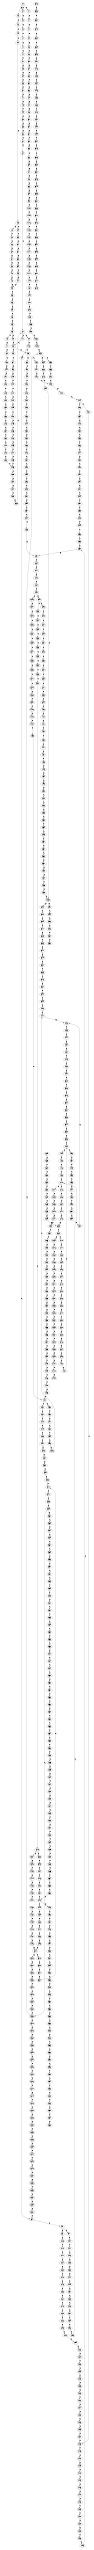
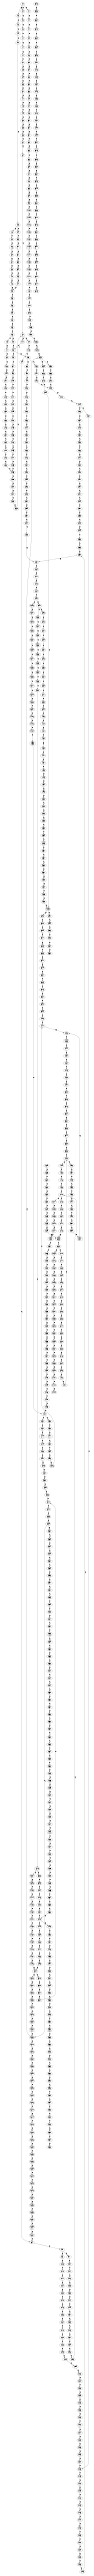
  strict digraph {
    S0
    S1
    S2
    S3
    S4
    S5
    S6
    S7
    S8
    S9
    S10
    S11
    S12
    S13
    S14
    S15
    S16
    S17
    S18
    S19
    S20
    S21
    S22
    S23
    S24
    S25
    S26
    S27
    S28
    S29
    S30
    S31
    S32
    S33
    S34
    S35
    S36
    S37
    S38
    S39
    S40
    S41
    S42
    S43
    S44
    S45
    S46
    S47
    S48
    S49
    S50
    S51
    S52
    S53
    S54
    S55
    S56
    S57
    S58
    S59
    S60
    S61
    S62
    S63
    S64
    S65
    S66
    S67
    S68
    S69
    S70
    S71
    S72
    S73
    S74
    S75
    S76
    S77
    S78
    S79
    S80
    S81
    S82
    S83
    S84
    S85
    S86
    S87
    S88
    S89
    S90
    S91
    S92
    S93
    S94
    S95
    S96
    S97
    S98
    S99
    S100
    S101
    S102
    S103
    S104
    S105
    S106
    S107
    S108
    S109
    S110
    S111
    S112
    S113
    S114
    S115
    S116
    S117
    S118
    S119
    S120
    S121
    S122
    S123
    S124
    S125
    S126
    S127
    S128
    S129
    S130
    S131
    S132
    S133
    S134
    S135
    S136
    S137
    S138
    S139
    S140
    S141
    S142
    S143
    S144
    S145
    S146
    S147
    S148
    S149
    S150
    S151
    S152
    S153
    S154
    S155
    S156
    S157
    S158
    S159
    S160
    S161
    S162
    S163
    S164
    S165
    S166
    S167
    S168
    S169
    S170
    S171
    S172
    S173
    S174
    S175
    S176
    S177
    S178
    S179
    S180
    S181
    S182
    S183
    S184
    S185
    S186
    S187
    S188
    S189
    S190
    S191
    S192
    S193
    S194
    S195
    S196
    S197
    S198
    S199
    S200
    S201
    S202
    S203
    S204
    S205
    S206
    S207
    S208
    S209
    S210
    S211
    S212
    S213
    S214
    S215
    S216
    S217
    S218
    S219
    S220
    S221
    S222
    S223
    S224
    S225
    S226
    S227
    S228
    S229
    S230
    S231
    S232
    S233
    S234
    S235
    S236
    S237
    S238
    S239
    S240
    S241
    S242
    S243
    S244
    S245
    S246
    S247
    S248
    S249
    S250
    S251
    S252
    S253
    S254
    S255
    S256
    S257
    S258
    S259
    S260
    S261
    S262
    S263
    S264
    S265
    S266
    S267
    S268
    S269
    S270
    S271
    S272
    S273
    S274
    S275
    S276
    S277
    S278
    S279
    S280
    S281
    S282
    S283
    S284
    S285
    S286
    S287
    S288
    S289
    S290
    S291
    S292
    S293
    S294
    S295
    S296
    S297
    S298
    S299
    S300
    S301
    S302
    S303
    S304
    S305
    S306
    S307
    S308
    S309
    S310
    S311
    S312
    S313
    S314
    S315
    S316
    S317
    S318
    S319
    S320
    S321
    S322
    S323
    S324
    S325
    S326
    S327
    S328
    S329
    S330
    S331
    S332
    S333
    S334
    S335
    S336
    S337
    S338
    S339
    S341
    S342
    S343
    S344
    S345
    S346
    S347
    S349
    S350
    S351
    S352
    S353
    S354
    S355
    S348
    S356
    S357
    S358
    S359
    S360
    S361
    S362
    S363
    S364
    S365
    S366
    S367
    S368
    S369
    S370
    S371
    S372
    S373
    S374
    S375
    S376
    S377
    S378
    S379
    S380
    S381
    S382
    S383
    S384
    S385
    S386
    S387
    S388
    S389
    S390
    S391
    S392
    S393
    S394
    S395
    S396
    S397
    S398
    S399
    S400
    S401
    S402
    S403
    S404
    S405
    S406
    S407
    S408
    S409
    S410
    S411
    S412
    S413
    S414
    S415
    S416
    S417
    S418
    S419
    S420
    S421
    S422
    S423
    S424
    S425
    S426
    S427
    S428
    S429
    S430
    S431
    S432
    S433
    S434
    S435
    S436
    S437
    S438
    S439
    S440
    S441
    S442
    S443
    S444
    S445
    S446
    S447
    S448
    S449
    S450
    S451
    S452
    S453
    S454
    S455
    S456
    S457
    S458
    S459
    S460
    S461
    S462
    S463
    S464
    S465
    S466
    S467
    S468
    S469
    S470
    S471
    S472
    S473
    S474
    S475
    S476
    S477
    S478
    S479
    S480
    S481
    S482
    S483
    S484
    S485
    S486
    S487
    S488
    S489
    S490
    S491
    S492
    S493
    S494
    S495
    S496
    S497
    S498
    S499
    S500
    S501
    S502
    S503
    S504
    S505
    S506
    S507
    S508
    S509
    S510
    S511
    S512
    S513
    S514
    S515
    S516
    S517
    S518
    S519
    S520
    S521
    S522
    S523
    S524
    S525
    S526
    S527
    S528
    S529
    S530
    S531
    S532
    S533
    S534
    S535
    S536
    S537
    S538
    S539
    S540
    S541
    S542
    S543
    S544
    S545
    S546
    S547
    S548
    S549
    S550
    S551
    S552
    S553
    S554
    S555
    S556
    S557
    S558
    S559
    S560
    S561
    S562
    S563
    S564
    S565
    S566
    S567
    S568
    S569
    S570
    S571
    S572
    S573
    S574
    S575
    S576
    S577
    S578
    S579
    S580
    S581
    S582
    S583
    S584
    S585
    S586
    S587
    S588
    S589
    S590
    S591
    S592
    S593
    S594
    S595
    S596
    S597
    S598
    S599
    S600
    S601
    S602
    S603
    S604
    S605
    S606
    S607
    S608
    S609
    S610
    S611
    S612
    S613
    S614
    S615
    S616
    S617
    S618
    S620
    S621
    S622
    S619
    S623
    S624
    S625
    S626
    S627
    S628
    S629
    S630
    S631
    S632
    S633
    S634
    S635
    S636
    S637
    S638
    S639
    S640
    S641
    S642
    S643
    S644
    S645
    S646
    S647
    S648
    S649
    S650
    S651
    S652
    S653
    S654
    S655
    S656
    S657
    S658
    S659
    S660
    S661
    S662
    S663
    S664
    S665
    S666
    S667
    S668
    S669
    S670
    S671
    S672
    S673
    S674
    S675
    S676
    S677
    S678
    S679
    S680
    S681
    S682
    S683
    S684
    S685
    S686
    S0 -> S1 [label=G]
    S0 -> S2 [label=C]
    S0 -> S3 [label=A]
    S1 -> S4 [label=G]
    S2 -> S5 [label=G]
    S3 -> S6 [label=G]
    S4 -> S7 [label=G]
    S5 -> S8 [label=G]
    S6 -> S9 [label=C]
    S7 -> S10 [label=T]
    S8 -> S11 [label=T]
    S9 -> S12 [label=C]
    S10 -> S13 [label=A]
    S11 -> S14 [label=G]
    S12 -> S15 [label=G]
    S13 -> S16 [label=C]
    S14 -> S17 [label=G]
    S15 -> S18 [label=G]
    S15 -> S19 [label=C]
    S16 -> S20 [label=T]
    S17 -> S21 [label=T]
    S18 -> S22 [label=T]
    S19 -> S23 [label=T]
    S20 -> S24 [label=A]
    S21 -> S25 [label=G]
    S22 -> S26 [label=G]
    S23 -> S27 [label=G]
    S24 -> S28 [label=T]
    S25 -> S29 [label=G]
    S26 -> S30 [label=G]
    S27 -> S31 [label=G]
    S28 -> S32 [label=T]
    S29 -> S33 [label=A]
    S30 -> S34 [label=A]
    S31 -> S35 [label=A]
    S32 -> S36 [label=G]
    S33 -> S37 [label=A]
    S34 -> S38 [label=A]
    S35 -> S39 [label=A]
    S36 -> S40 [label=G]
    S37 -> S41 [label=C]
    S38 -> S42 [label=G]
    S39 -> S43 [label=G]
    S40 -> S44 [label=A]
    S41 -> S45 [label=C]
    S42 -> S46 [label=A]
    S43 -> S47 [label=A]
    S44 -> S48 [label=A]
    S45 -> S49 [label=T]
    S46 -> S50 [label=A]
    S47 -> S50 [label=A]
    S48 -> S51 [label=C]
    S49 -> S52 [label=C]
    S50 -> S53 [label=C]
    S51 -> S54 [label=G]
    S52 -> S55 [label=G]
    S53 -> S56 [label=G]
    S54 -> S57 [label=G]
    S55 -> S58 [label=G]
    S56 -> S59 [label=G]
    S57 -> S60 [label=T]
    S58 -> S61 [label=C]
    S59 -> S62 [label=C]
    S60 -> S63 [label=A]
    S61 -> S64 [label=A]
    S62 -> S65 [label=A]
    S63 -> S66 [label=C]
    S64 -> S67 [label=C]
    S65 -> S68 [label=C]
    S66 -> S69 [label=G]
    S67 -> S70 [label=G]
    S67 -> S71 [label=C]
    S68 -> S72 [label=C]
    S68 -> S73 [label=T]
    S69 -> S74 [label=A]
    S70 -> S75 [label=C]
    S71 -> S76 [label=G]
    S72 -> S76 [label=G]
    S73 -> S77 [label=G]
    S74 -> S78 [label=A]
    S75 -> S79 [label=G]
    S76 -> S80 [label=A]
    S76 -> S81 [label=G]
    S77 -> S82 [label=G]
    S78 -> S83 [label=G]
    S79 -> S84 [label=C]
    S80 -> S85 [label=G]
    S80 -> S86 [label=A]
    S81 -> S87 [label=G]
    S82 -> S88 [label=G]
    S83 -> S89 [label=A]
    S84 -> S90 [label=G]
    S85 -> S91 [label=T]
    S86 -> S92 [label=T]
    S87 -> S93 [label=A]
    S88 -> S94 [label=A]
    S89 -> S95 [label=A]
    S90 -> S96 [label=C]
    S90 -> S97 [label=G]
    S91 -> S98 [label=C]
    S92 -> S99 [label=G]
    S93 -> S100 [label=A]
    S94 -> S101 [label=A]
    S95 -> S102 [label=G]
    S96 -> S103 [label=G]
    S97 -> S104 [label=C]
    S98 -> S105 [label=C]
    S99 -> S106 [label=T]
    S100 -> S107 [label=T]
    S101 -> S108 [label=C]
    S102 -> S109 [label=T]
    S103 -> S110 [label=T]
    S104 -> S111 [label=T]
    S105 -> S112 [label=A]
    S106 -> S113 [label=A]
    S107 -> S114 [label=T]
    S108 -> S115 [label=T]
    S109 -> S116 [label=G]
    S110 -> S117 [label=C]
    S111 -> S118 [label=G]
    S112 -> S119 [label=G]
    S113 -> S120 [label=G]
    S114 -> S121 [label=G]
    S115 -> S122 [label=G]
    S116 -> S123 [label=T]
    S117 -> S124 [label=G]
    S118 -> S125 [label=G]
    S119 -> S126 [label=T]
    S119 -> S127 [label=C]
    S120 -> S128 [label=T]
    S121 -> S129 [label=A]
    S122 -> S130 [label=G]
    S123 -> S131 [label=C]
    S124 -> S132 [label=A]
    S125 -> S133 [label=A]
    S126 -> S134 [label=A]
    S127 -> S135 [label=T]
    S128 -> S136 [label=T]
    S129 -> S137 [label=A]
    S130 -> S138 [label=A]
    S131 -> S139 [label=C]
    S132 -> S140 [label=C]
    S133 -> S141 [label=A]
    S134 -> S142 [label=G]
    S135 -> S143 [label=T]
    S136 -> S144 [label=T]
    S137 -> S145 [label=C]
    S138 -> S146 [label=C]
    S139 -> S147 [label=T]
    S140 -> S148 [label=G]
    S141 -> S149 [label=T]
    S142 -> S150 [label=G]
    S143 -> S151 [label=C]
    S144 -> S152 [label=C]
    S145 -> S153 [label=C]
    S146 -> S154 [label=C]
    S147 -> S155 [label=G]
    S148 -> S156 [label=C]
    S149 -> S157 [label=G]
    S150 -> S158 [label=G]
    S151 -> S159 [label=A]
    S152 -> S160 [label=A]
    S153 -> S161 [label=C]
    S154 -> S162 [label=C]
    S155 -> S163 [label=G]
    S156 -> S164 [label=G]
    S157 -> S165 [label=G]
    S158 -> S166 [label=T]
    S159 -> S167 [label=C]
    S160 -> S168 [label=C]
    S161 -> S169 [label=G]
    S162 -> S170 [label=G]
    S163 -> S171 [label=C]
    S164 -> S172 [label=C]
    S165 -> S173 [label=G]
    S166 -> S174 [label=C]
    S167 -> S175 [label=G]
    S168 -> S176 [label=T]
    S169 -> S177 [label=T]
    S170 -> S178 [label=T]
    S171 -> S179 [label=C]
    S172 -> S180 [label=C]
    S173 -> S181 [label=G]
    S174 -> S182 [label=A]
    S175 -> S183 [label=C]
    S176 -> S184 [label=C]
    S177 -> S185 [label=C]
    S178 -> S186 [label=C]
    S179 -> S187 [label=T]
    S180 -> S188 [label=T]
    S181 -> S189 [label=T]
    S182 -> S190 [label=C]
    S183 -> S191 [label=C]
    S184 -> S192 [label=C]
    S185 -> S193 [label=T]
    S186 -> S193 [label=T]
    S187 -> S194 [label=G]
    S188 -> S195 [label=C]
    S189 -> S196 [label=C]
    S190 -> S197 [label=T]
    S191 -> S198 [label=C]
    S192 -> S199 [label=T]
    S193 -> S200 [label=C]
    S194 -> S201 [label=G]
    S195 -> S202 [label=G]
    S196 -> S203 [label=C]
    S197 -> S204 [label=C]
    S198 -> S205 [label=T]
    S199 -> S206 [label=T]
    S200 -> S207 [label=G]
    S201 -> S208 [label=G]
    S202 -> S209 [label=G]
    S203 -> S210 [label=G]
    S204 -> S211 [label=G]
    S205 -> S212 [label=T]
    S206 -> S213 [label=T]
    S207 -> S214 [label=G]
    S208 -> S215 [label=T]
    S209 -> S216 [label=G]
    S210 -> S217 [label=C]
    S210 -> S218 [label=T]
    S211 -> S219 [label=C]
    S212 -> S220 [label=C]
    S213 -> S221 [label=C]
    S214 -> S222 [label=C]
    S215 -> S223 [label=C]
    S216 -> S224 [label=C]
    S217 -> S225 [label=C]
    S218 -> S226 [label=C]
    S219 -> S227 [label=T]
    S220 -> S228 [label=A]
    S221 -> S229 [label=A]
    S222 -> S230 [label=A]
    S223 -> S231 [label=C]
    S224 -> S232 [label=T]
    S225 -> S233 [label=G]
    S226 -> S234 [label=G]
    S227 -> S235 [label=T]
    S228 -> S236 [label=T]
    S229 -> S237 [label=T]
    S230 -> S67 [label=C]
    S231 -> S238 [label=C]
    S232 -> S239 [label=C]
    S233 -> S240 [label=G]
    S234 -> S241 [label=G]
    S235 -> S242 [label=C]
    S236 -> S243 [label=C]
    S237 -> S244 [label=C]
    S238 -> S245 [label=G]
    S239 -> S246 [label=A]
    S240 -> S247 [label=A]
    S241 -> S248 [label=A]
    S242 -> S249 [label=A]
    S243 -> S250 [label=C]
    S244 -> S251 [label=C]
    S245 -> S252 [label=A]
    S246 -> S253 [label=C]
    S247 -> S254 [label=A]
    S248 -> S255 [label=A]
    S249 -> S256 [label=T]
    S250 -> S257 [label=A]
    S251 -> S257 [label=A]
    S252 -> S258 [label=G]
    S252 -> S259 [label=A]
    S253 -> S260 [label=G]
    S254 -> S261 [label=C]
    S255 -> S262 [label=C]
    S256 -> S263 [label=C]
    S257 -> S264 [label=G]
    S258 -> S265 [label=T]
    S259 -> S266 [label=G]
    S260 -> S267 [label=T]
    S261 -> S268 [label=T]
    S262 -> S269 [label=A]
    S262 -> S270 [label=T]
    S263 -> S250 [label=C]
    S264 -> S271 [label=A]
    S265 -> S272 [label=C]
    S266 -> S273 [label=T]
    S267 -> S274 [label=C]
    S268 -> S275 [label=G]
    S269 -> S276 [label=G]
    S270 -> S277 [label=A]
    S271 -> S278 [label=A]
    S272 -> S105 [label=C]
    S273 -> S279 [label=C]
    S274 -> S280 [label=C]
    S275 -> S281 [label=C]
    S276 -> S282 [label=G]
    S277 -> S283 [label=C]
    S278 -> S284 [label=C]
    S279 -> S285 [label=G]
    S280 -> S286 [label=A]
    S281 -> S287 [label=A]
    S282 -> S288 [label=A]
    S283 -> S289 [label=A]
    S284 -> S290 [label=C]
    S285 -> S291 [label=C]
    S285 -> S292 [label=A]
    S286 -> S293 [label=G]
    S287 -> S294 [label=A]
    S288 -> S295 [label=A]
    S289 -> S296 [label=A]
    S290 -> S297 [label=A]
    S290 -> S298 [label=G]
    S291 -> S299 [label=G]
    S292 -> S300 [label=G]
    S293 -> S301 [label=C]
    S294 -> S302 [label=C]
    S295 -> S303 [label=T]
    S296 -> S304 [label=C]
    S297 -> S305 [label=G]
    S297 -> S306 [label=C]
    S298 -> S307 [label=G]
    S299 -> S308 [label=G]
    S300 -> S309 [label=G]
    S301 -> S135 [label=T]
    S302 -> S310 [label=C]
    S303 -> S311 [label=A]
    S304 -> S312 [label=G]
    S305 -> S313 [label=A]
    S306 -> S314 [label=C]
    S307 -> S315 [label=A]
    S308 -> S316 [label=C]
    S309 -> S317 [label=T]
    S310 -> S318 [label=A]
    S311 -> S319 [label=G]
    S312 -> S320 [label=A]
    S313 -> S321 [label=C]
    S314 -> S322 [label=A]
    S315 -> S323 [label=C]
    S316 -> S324 [label=T]
    S317 -> S325 [label=A]
    S318 -> S326 [label=G]
    S319 -> S327 [label=T]
    S320 -> S328 [label=A]
    S321 -> S329 [label=T]
    S322 -> S330 [label=C]
    S323 -> S331 [label=G]
    S324 -> S332 [label=A]
    S325 -> S333 [label=T]
    S326 -> S334 [label=A]
    S327 -> S335 [label=C]
    S328 -> S336 [label=A]
    S329 -> S337 [label=C]
    S330 -> S338 [label=C]
    S331 -> S339 [label=C]
    S333 -> S341 [label=A]
    S334 -> S342 [label=A]
    S335 -> S343 [label=T]
    S336 -> S344 [label=A]
    S337 -> S345 [label=C]
    S338 -> S346 [label=C]
    S339 -> S347 [label=C]
    S341 -> S349 [label=A]
    S342 -> S350 [label=C]
    S343 -> S351 [label=C]
    S344 -> S352 [label=C]
    S345 -> S353 [label=C]
    S346 -> S354 [label=C]
    S347 -> S355 [label=C]
    S349 -> S357 [label=G]
    S350 -> S358 [label=A]
    S351 -> S359 [label=T]
    S352 -> S360 [label=A]
    S353 -> S361 [label=A]
    S354 -> S362 [label=T]
    S355 -> S363 [label=A]
    S348 -> S356 [label=G]
    S356 -> S364 [label=T]
    S357 -> S365 [label=T]
    S358 -> S366 [label=G]
    S359 -> S367 [label=C]
    S360 -> S368 [label=G]
    S361 -> S369 [label=T]
    S362 -> S370 [label=T]
    S363 -> S371 [label=T]
    S364 -> S372 [label=A]
    S365 -> S373 [label=C]
    S366 -> S374 [label=C]
    S367 -> S375 [label=T]
    S368 -> S376 [label=A]
    S369 -> S377 [label=C]
    S370 -> S378 [label=C]
    S371 -> S379 [label=C]
    S372 -> S380 [label=G]
    S373 -> S381 [label=G]
    S374 -> S382 [label=C]
    S375 -> S383 [label=G]
    S376 -> S384 [label=A]
    S377 -> S385 [label=T]
    S378 -> S386 [label=C]
    S378 -> S387 [label=G]
    S379 -> S388 [label=G]
    S380 -> S389 [label=C]
    S381 -> S390 [label=T]
    S382 -> S391 [label=G]
    S383 -> S392 [label=A]
    S384 -> S393 [label=G]
    S385 -> S394 [label=G]
    S386 -> S395 [label=T]
    S387 -> S396 [label=A]
    S388 -> S397 [label=T]
    S389 -> S398 [label=C]
    S390 -> S399 [label=G]
    S391 -> S400 [label=T]
    S392 -> S401 [label=G]
    S393 -> S402 [label=G]
    S394 -> S403 [label=C]
    S395 -> S404 [label=G]
    S396 -> S405 [label=T]
    S397 -> S406 [label=C]
    S398 -> S407 [label=G]
    S399 -> S408 [label=G]
    S400 -> S409 [label=C]
    S401 -> S410 [label=T]
    S402 -> S411 [label=G]
    S403 -> S412 [label=C]
    S404 -> S413 [label=T]
    S405 -> S414 [label=C]
    S406 -> S415 [label=C]
    S407 -> S416 [label=A]
    S408 -> S417 [label=T]
    S409 -> S418 [label=C]
    S410 -> S419 [label=A]
    S411 -> S420 [label=G]
    S412 -> S421 [label=A]
    S413 -> S422 [label=C]
    S414 -> S423 [label=G]
    S415 -> S424 [label=T]
    S416 -> S425 [label=A]
    S417 -> S426 [label=A]
    S418 -> S427 [label=T]
    S420 -> S428 [label=T]
    S420 -> S429 [label=G]
    S421 -> S430 [label=G]
    S422 -> S431 [label=C]
    S423 -> S432 [label=T]
    S424 -> S433 [label=C]
    S425 -> S434 [label=A]
    S426 -> S435 [label=C]
    S427 -> S436 [label=C]
    S428 -> S437 [label=C]
    S429 -> S438 [label=T]
    S430 -> S439 [label=T]
    S431 -> S440 [label=T]
    S432 -> S441 [label=T]
    S433 -> S442 [label=T]
    S434 -> S443 [label=C]
    S435 -> S444 [label=C]
    S436 -> S442 [label=T]
    S437 -> S445 [label=T]
    S438 -> S446 [label=C]
    S439 -> S447 [label=C]
    S440 -> S448 [label=A]
    S440 -> S449 [label=T]
+   S441 -> S450 [label=T]
    S442 -> S451 [label=T]
    S442 -> S452 [label=G]
    S443 -> S453 [label=C]
    S444 -> S454 [label=G]
    S445 -> S455 [label=C]
    S446 -> S456 [label=C]
    S447 -> S457 [label=G]
    S448 -> S458 [label=C]
    S449 -> S459 [label=G]
    S450 -> S460 [label=G]
    S451 -> S461 [label=C]
    S452 -> S462 [label=T]
    S453 -> S463 [label=C]
    S454 -> S464 [label=G]
    S455 -> S465 [label=T]
    S456 -> S210 [label=G]
    S457 -> S466 [label=T]
    S458 -> S467 [label=T]
    S459 -> S468 [label=T]
    S460 -> S469 [label=T]
    S461 -> S470 [label=T]
    S462 -> S471 [label=C]
    S463 -> S472 [label=C]
    S464 -> S473 [label=T]
    S465 -> S474 [label=C]
    S466 -> S475 [label=A]
    S467 -> S476 [label=A]
    S468 -> S477 [label=A]
    S469 -> S478 [label=A]
    S470 -> S479 [label=C]
    S471 -> S480 [label=G]
    S472 -> S481 [label=G]
    S473 -> S482 [label=G]
    S474 -> S483 [label=G]
    S475 -> S484 [label=A]
    S476 -> S485 [label=C]
    S477 -> S486 [label=G]
    S478 -> S487 [label=G]
    S479 -> S488 [label=G]
    S480 -> S489 [label=T]
    S481 -> S490 [label=A]
    S482 -> S491 [label=G]
    S483 -> S492 [label=T]
    S484 -> S493 [label=G]
    S485 -> S494 [label=C]
    S486 -> S495 [label=G]
    S487 -> S496 [label=G]
    S488 -> S497 [label=G]
    S489 -> S498 [label=G]
    S490 -> S499 [label=C]
    S491 -> S500 [label=T]
    S492 -> S501 [label=G]
    S493 -> S502 [label=A]
    S494 -> S503 [label=A]
    S495 -> S504 [label=A]
    S496 -> S504 [label=A]
    S497 -> S505 [label=A]
    S498 -> S506 [label=G]
    S499 -> S507 [label=T]
    S500 -> S508 [label=T]
    S501 -> S509 [label=G]
    S502 -> S510 [label=C]
    S503 -> S511 [label=G]
    S504 -> S512 [label=G]
    S504 -> S513 [label=A]
    S505 -> S514 [label=G]
    S506 -> S417 [label=T]
    S507 -> S515 [label=A]
    S508 -> S516 [label=A]
    S509 -> S517 [label=T]
    S510 -> S518 [label=G]
    S511 -> S519 [label=G]
    S512 -> S520 [label=A]
    S513 -> S521 [label=A]
    S514 -> S522 [label=A]
    S515 -> S523 [label=G]
    S516 -> S524 [label=G]
    S517 -> S426 [label=A]
    S518 -> S525 [label=G]
    S519 -> S526 [label=A]
    S520 -> S527 [label=G]
    S521 -> S528 [label=G]
    S522 -> S529 [label=G]
    S523 -> S530 [label=A]
    S524 -> S531 [label=A]
    S525 -> S532 [label=C]
    S526 -> S533 [label=G]
    S527 -> S534 [label=G]
    S528 -> S535 [label=G]
    S529 -> S536 [label=G]
    S530 -> S537 [label=A]
    S531 -> S538 [label=A]
    S532 -> S539 [label=T]
    S533 -> S540 [label=A]
    S534 -> S541 [label=T]
    S535 -> S542 [label=T]
    S536 -> S541 [label=T]
    S537 -> S543 [label=T]
    S538 -> S544 [label=G]
    S539 -> S545 [label=C]
    S540 -> S546 [label=G]
    S541 -> S547 [label=C]
    S542 -> S548 [label=C]
    S543 -> S549 [label=C]
    S544 -> S550 [label=G]
    S545 -> S551 [label=T]
    S546 -> S552 [label=T]
    S547 -> S553 [label=C]
    S548 -> S554 [label=C]
    S549 -> S555 [label=G]
    S550 -> S556 [label=G]
    S551 -> S557 [label=C]
    S552 -> S558 [label=C]
    S553 -> S559 [label=C]
    S554 -> S560 [label=C]
    S555 -> S561 [label=G]
    S556 -> S420 [label=G]
    S557 -> S562 [label=G]
    S558 -> S563 [label=A]
    S559 -> S564 [label=A]
    S559 -> S565 [label=G]
    S560 -> S565 [label=G]
    S561 -> S566 [label=G]
    S562 -> S567 [label=A]
    S563 -> S568 [label=G]
    S564 -> S569 [label=G]
    S565 -> S252 [label=A]
    S565 -> S570 [label=G]
    S566 -> S571 [label=T]
    S567 -> S572 [label=A]
    S568 -> S573 [label=G]
    S569 -> S574 [label=A]
    S570 -> S575 [label=A]
    S571 -> S576 [label=A]
    S572 -> S577 [label=G]
    S573 -> S578 [label=A]
    S574 -> S579 [label=G]
    S575 -> S580 [label=G]
    S576 -> S581 [label=T]
    S577 -> S582 [label=T]
    S578 -> S583 [label=C]
    S579 -> S584 [label=C]
    S580 -> S585 [label=G]
    S581 -> S586 [label=C]
    S582 -> S587 [label=C]
    S583 -> S588 [label=C]
    S584 -> S589 [label=C]
    S585 -> S590 [label=C]
    S586 -> S591 [label=C]
    S587 -> S285 [label=G]
    S588 -> S592 [label=A]
    S589 -> S593 [label=A]
    S590 -> S594 [label=G]
    S591 -> S595 [label=C]
    S592 -> S596 [label=G]
    S593 -> S597 [label=C]
    S594 -> S598 [label=T]
    S595 -> S599 [label=G]
    S596 -> S600 [label=T]
    S597 -> S601 [label=G]
    S598 -> S602 [label=G]
    S599 -> S603 [label=A]
    S600 -> S604 [label=C]
    S601 -> S605 [label=G]
    S602 -> S606 [label=G]
    S603 -> S607 [label=A]
    S604 -> S608 [label=T]
    S605 -> S609 [label=T]
    S606 -> S610 [label=T]
    S607 -> S611 [label=A]
    S608 -> S612 [label=C]
    S609 -> S613 [label=T]
    S610 -> S614 [label=A]
    S611 -> S615 [label=G]
    S612 -> S616 [label=T]
    S613 -> S617 [label=A]
    S614 -> S618 [label=T]
    S616 -> S620 [label=G]
    S617 -> S621 [label=C]
    S618 -> S622 [label=G]
    S620 -> S624 [label=T]
    S621 -> S625 [label=T]
    S622 -> S626 [label=A]
    S619 -> S623 [label=G]
    S623 -> S627 [label=T]
    S624 -> S628 [label=A]
    S625 -> S629 [label=G]
    S626 -> S630 [label=G]
    S627 -> S631 [label=C]
    S629 -> S632 [label=C]
    S630 -> S633 [label=C]
    S631 -> S634 [label=G]
    S632 -> S635 [label=A]
    S633 -> S636 [label=G]
    S634 -> S637 [label=T]
    S635 -> S638 [label=G]
    S636 -> S639 [label=G]
    S637 -> S640 [label=C]
    S638 -> S641 [label=A]
    S639 -> S642 [label=T]
    S640 -> S643 [label=G]
    S641 -> S644 [label=C]
    S642 -> S645 [label=C]
    S643 -> S646 [label=G]
    S644 -> S647 [label=G]
    S645 -> S648 [label=G]
    S646 -> S649 [label=A]
    S647 -> S650 [label=G]
    S648 -> S651 [label=C]
    S649 -> S255 [label=A]
    S650 -> S652 [label=A]
    S651 -> S653 [label=A]
    S652 -> S654 [label=C]
    S653 -> S655 [label=C]
    S654 -> S656 [label=A]
    S655 -> S657 [label=G]
    S656 -> S658 [label=C]
    S657 -> S659 [label=C]
    S658 -> S660 [label=A]
    S659 -> S661 [label=G]
    S660 -> S662 [label=C]
    S661 -> S84 [label=C]
    S662 -> S663 [label=C]
    S663 -> S664 [label=T]
    S664 -> S665 [label=C]
    S665 -> S666 [label=T]
    S666 -> S667 [label=A]
    S667 -> S668 [label=G]
    S668 -> S669 [label=A]
    S669 -> S670 [label=A]
    S670 -> S671 [label=C]
    S671 -> S672 [label=G]
    S672 -> S673 [label=A]
    S673 -> S674 [label=G]
    S674 -> S675 [label=G]
    S675 -> S676 [label=T]
    S676 -> S677 [label=G]
    S677 -> S678 [label=T]
    S678 -> S679 [label=C]
    S679 -> S680 [label=C]
    S680 -> S681 [label=C]
    S681 -> S682 [label=T]
    S682 -> S683 [label=G]
    S683 -> S684 [label=T]
    S684 -> S685 [label=C]
    S685 -> S686 [label=C]
    S686 -> S440 [label=T]
  }
